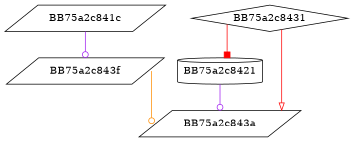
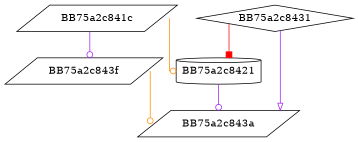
  digraph {
    splines=ortho
    node [shape=parallelogram]
    edge [arrowhead=odot color=purple]
    BB75a2c841c
    BB75a2c843f
    BB75a2c8421 [shape=cylinder]
    BB75a2c843a
    BB75a2c8431 [shape=diamond]
    BB75a2c841c -> BB75a2c843f
+   BB75a2c841c -> BB75a2c8421 [color=darkorange]
    BB75a2c843f -> BB75a2c843a [color=darkorange]
    BB75a2c8421 -> BB75a2c843a
    BB75a2c8431 -> BB75a2c8421 [arrowhead=box color=red]
-   BB75a2c8431 -> BB75a2c843a [arrowhead=onormal color=red]
+   BB75a2c8431 -> BB75a2c843a [arrowhead=onormal]
  }
